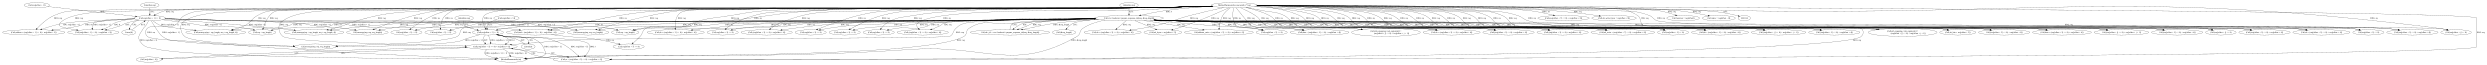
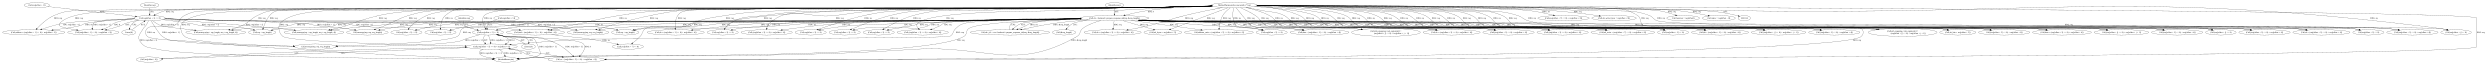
  digraph {
    fontname="Liberation Serif"
    node [fontname="Liberation Serif"]
    edge [fontname="Liberation Serif"]
    n1 [label="(Call,(req[offset + 5] << 8) + req[offset + 6])"]
    n2 [label="(Call,req[offset + 6])"]
-   n3 [label="(MethodParameterIn,int)"]
+   n3 [label="(MethodReturn,int)"]
    n4 [label="(Call,or = (req[offset + 5] << 8) + req[offset + 6])"]
    n5 [label="(Call,req[offset + 5] << 8)"]
    n6 [label="(Call,memcpy(rsp, req, req_length))"]
    n7 [label="(Literal,8)"]
    n8 [label="(Call,ctx->backend->prepare_response_tid(req, &req_length))"]
    n9 [label="(Call,sft.t_id = ctx->backend->prepare_response_tid(req, &req_length))"]
    n10 [label="(Call,req[offset + 3] << 8)"]
    n11 [label="(Call,memcpy(rsp + rsp_length, req + rsp_length, 4))"]
    n12 [label="(Call,req[offset + 3] << 8)"]
    n13 [label="(Call,nb = (req[offset + 3] << 8) + req[offset + 4])"]
    n14 [label="(Call,req + rsp_length)"]
    n15 [label="(Call,nb_bytes = req[offset + 5])"]
    n16 [label="(Call,address_write = (req[offset + 5] << 8) + req[offset + 6])"]
    n17 [label="(Call,req[offset + 5] << 8)"]
    n18 [label="(Call,data = (req[offset + 3] << 8) + req[offset + 4])"]
    n19 [label="(Call,mb_mapping->tab_registers[i] =\n                    (req[offset + j] << 8) + req[offset + j + 1])"]
    n20 [label="(Call,&req_length)"]
    n21 [label="(Call,nb = (req[offset + 3] << 8) + req[offset + 4])"]
    n22 [label="(Call,and = (req[offset + 3] << 8) + req[offset + 4])"]
    n23 [label="(Call,(req[offset + 3] << 8) + req[offset + 4])"]
    n24 [label="(Call,req[offset + 3] << 8)"]
    n25 [label="(Call,req[offset + 3] << 8)"]
    n26 [label="(Call,memcpy(rsp + rsp_length, req + rsp_length, 4))"]
    n27 [label="(Call,nb = (req[offset + 3] << 8) + req[offset + 4])"]
    n28 [label="(Call,req[offset + 3] << 8)"]
    n29 [label="(Call,(req[offset + 3] << 8) + req[offset + 4])"]
    n30 [label="(Call,req[offset + 3] << 8)"]
    n31 [label="(Call,memcpy(rsp, req, req_length))"]
    n32 [label="(Call,(req[offset + 3] << 8) + req[offset + 4])"]
    n33 [label="(Call,(req[offset + 3] << 8) + req[offset + 4])"]
    n34 [label="(Call,nb_write = (req[offset + 7] << 8) + req[offset + 8])"]
    n35 [label="(Call,nb = (req[offset + 3] << 8) + req[offset + 4])"]
    n36 [label="(Call,(req[offset + j] << 8) + req[offset + j + 1])"]
    n37 [label="(Call,(req[offset + 3] << 8) + req[offset + 4])"]
    n38 [label="(Call,mb_mapping->tab_registers[i] =\n                    (req[offset + j] << 8) + req[offset + j + 1])"]
    n39 [label="(Call,nb_bits = req[offset + 5])"]
    n40 [label="(Call,(req[offset + 5] << 8) + req[offset + 6])"]
    n41 [label="(Call,memcpy(rsp, req, req_length))"]
    n42 [label="(Call,data = (req[offset + 3] << 8) + req[offset + 4])"]
    n43 [label="(Call,(req[offset + j] << 8) + req[offset + j + 1])"]
    n44 [label="(Call,(req[offset + 3] << 8) + req[offset + 4])"]
    n45 [label="(Call,req[offset + j] << 8)"]
    n46 [label="(Call,(req[offset + 3] << 8) + req[offset + 4])"]
    n47 [label="(Call,nb = (req[offset + 3] << 8) + req[offset + 4])"]
    n48 [label="(Call,req[offset + 3] << 8)"]
    n49 [label="(Call,req + rsp_length)"]
    n50 [label="(Call,(req[offset + 3] << 8) + req[offset + 4])"]
    n51 [label="(Call,req[offset + j] << 8)"]
    n52 [label="(Call,req[offset + 3] << 8)"]
    n53 [label="(Call,req[offset + 7] << 8)"]
    n54 [label="(Call,(req[offset + 7] << 8) + req[offset + 8])"]
    n55 [label="(Call,nb_write_bytes = req[offset + 9])"]
    n56 [label="(Call,req[offset + 1] << 8)"]
    n57 [label="(Call,address = (req[offset + 1] << 8) + req[offset + 2])"]
    n58 [label="(Call,(req[offset + 1] << 8) + req[offset + 2])"]
    n59 [label="(Literal,8)"]
    n60 [label="(MethodParameterIn,const uint8_t *req)"]
    n61 [label="(Call,function = req[offset])"]
    n62 [label="(Call,slave = req[offset - 1])"]
    1000114
    n64 [label="(Identifier,req)"]
    n65 [label="(Call,req[offset + 5])"]
    n66 [label="(Call,req[offset + 1])"]
    n67 [label="(Identifier,req)"]
    n68 [label="(Identifier,req)"]
    n1 -> n2 [label="CFG: "]
    n1 -> n3 [label="DDG: req[offset + 6]"]
    n1 -> n3 [label="DDG: req[offset + 5] << 8"]
    n1 -> n4 [label="AST: "]
    n2 -> n1 [label="AST: "]
    n4 -> n1 [label="CFG: "]
    n5 -> n1 [label="AST: "]
    n5 -> n1 [label="DDG: req[offset + 5]"]
    n5 -> n1 [label="DDG: 8"]
    n5 -> n3 [label="DDG: req[offset + 5]"]
    n5 -> n4 [label="DDG: req[offset + 5]"]
    n5 -> n4 [label="DDG: 8"]
    n5 -> n6 [label="DDG: req[offset + 5]"]
    n5 -> n7 [label="CFG: "]
    n7 -> n5 [label="AST: "]
    n8 -> n1 [label="DDG: req"]
    n8 -> n3 [label="DDG: req"]
    n8 -> n3 [label="DDG: &req_length"]
    n8 -> n4 [label="DDG: req"]
    n8 -> n5 [label="DDG: req"]
    n8 -> n6 [label="DDG: req"]
    n8 -> n9 [label="AST: "]
    n8 -> n9 [label="DDG: req"]
    n8 -> n9 [label="DDG: &req_length"]
    n8 -> n10 [label="DDG: req"]
    n8 -> n11 [label="DDG: req"]
    n8 -> n12 [label="DDG: req"]
    n8 -> n13 [label="DDG: req"]
    n8 -> n14 [label="DDG: req"]
    n8 -> n15 [label="DDG: req"]
    n8 -> n16 [label="DDG: req"]
    n8 -> n17 [label="DDG: req"]
    n8 -> n18 [label="DDG: req"]
    n8 -> n19 [label="DDG: req"]
    n8 -> n20 [label="CFG: "]
    n8 -> n21 [label="DDG: req"]
    n8 -> n22 [label="DDG: req"]
    n8 -> n23 [label="DDG: req"]
    n8 -> n24 [label="DDG: req"]
    n8 -> n25 [label="DDG: req"]
    n8 -> n26 [label="DDG: req"]
    n8 -> n27 [label="DDG: req"]
    n8 -> n28 [label="DDG: req"]
    n8 -> n29 [label="DDG: req"]
    n8 -> n30 [label="DDG: req"]
    n8 -> n31 [label="DDG: req"]
    n8 -> n32 [label="DDG: req"]
    n8 -> n33 [label="DDG: req"]
    n8 -> n34 [label="DDG: req"]
    n8 -> n35 [label="DDG: req"]
    n8 -> n36 [label="DDG: req"]
    n8 -> n37 [label="DDG: req"]
    n8 -> n38 [label="DDG: req"]
    n8 -> n39 [label="DDG: req"]
    n8 -> n40 [label="DDG: req"]
    n8 -> n41 [label="DDG: req"]
    n8 -> n42 [label="DDG: req"]
    n8 -> n43 [label="DDG: req"]
    n8 -> n44 [label="DDG: req"]
    n8 -> n45 [label="DDG: req"]
    n8 -> n46 [label="DDG: req"]
    n8 -> n47 [label="DDG: req"]
    n8 -> n48 [label="DDG: req"]
    n8 -> n49 [label="DDG: req"]
    n8 -> n50 [label="DDG: req"]
    n8 -> n51 [label="DDG: req"]
    n8 -> n52 [label="DDG: req"]
    n9 -> n8 [label="CFG: "]
    n22 -> n53 [label="DDG: req"]
    n56 -> n3 [label="DDG: req[offset + 1]"]
    n56 -> n6 [label="DDG: req[offset + 1]"]
    n56 -> n11 [label="DDG: req[offset + 1]"]
    n56 -> n14 [label="DDG: req[offset + 1]"]
    n56 -> n22 [label="DDG: req[offset + 1]"]
    n56 -> n26 [label="DDG: req[offset + 1]"]
    n56 -> n31 [label="DDG: req[offset + 1]"]
    n56 -> n41 [label="DDG: req[offset + 1]"]
    n56 -> n49 [label="DDG: req[offset + 1]"]
    n56 -> n57 [label="DDG: req[offset + 1]"]
    n56 -> n57 [label="DDG: 8"]
    n56 -> n58 [label="AST: "]
    n56 -> n58 [label="DDG: req[offset + 1]"]
    n56 -> n58 [label="DDG: 8"]
    n56 -> n59 [label="CFG: "]
    n59 -> n56 [label="AST: "]
    n60 -> n1 [label="DDG: req"]
    n60 -> n3 [label="DDG: req"]
    n60 -> n4 [label="DDG: req"]
    n60 -> n5 [label="DDG: req"]
    n60 -> n6 [label="DDG: req"]
    n60 -> n8 [label="DDG: 8"]
    n60 -> n10 [label="DDG: req"]
    n60 -> n11 [label="DDG: req"]
    n60 -> n12 [label="DDG: req"]
    n60 -> n13 [label="DDG: req"]
    n60 -> n14 [label="DDG: req"]
    n60 -> n15 [label="DDG: req"]
    n60 -> n16 [label="DDG: req"]
    n60 -> n17 [label="DDG: req"]
    n60 -> n18 [label="DDG: req"]
    n60 -> n19 [label="DDG: req"]
    n60 -> n21 [label="DDG: req"]
    n60 -> n22 [label="DDG: req"]
    n60 -> n23 [label="DDG: req"]
    n60 -> n24 [label="DDG: req"]
    n60 -> n25 [label="DDG: req"]
    n60 -> n26 [label="DDG: req"]
    n60 -> n27 [label="DDG: req"]
    n60 -> n28 [label="DDG: req"]
    n60 -> n29 [label="DDG: req"]
    n60 -> n30 [label="DDG: req"]
    n60 -> n31 [label="DDG: req"]
    n60 -> n32 [label="DDG: req"]
    n60 -> n33 [label="DDG: req"]
    n60 -> n34 [label="DDG: req"]
    n60 -> n35 [label="DDG: req"]
    n60 -> n36 [label="DDG: req"]
    n60 -> n37 [label="DDG: req"]
    n60 -> n38 [label="DDG: req"]
    n60 -> n39 [label="DDG: req"]
    n60 -> n40 [label="DDG: req"]
    n60 -> n41 [label="DDG: req"]
    n60 -> n42 [label="DDG: req"]
    n60 -> n43 [label="DDG: req"]
    n60 -> n44 [label="DDG: req"]
    n60 -> n45 [label="DDG: req"]
    n60 -> n46 [label="DDG: req"]
    n60 -> n47 [label="DDG: req"]
    n60 -> n48 [label="DDG: req"]
    n60 -> n49 [label="DDG: req"]
    n60 -> n50 [label="DDG: req"]
    n60 -> n51 [label="DDG: req"]
    n60 -> n52 [label="DDG: req"]
    n60 -> n53 [label="DDG: req"]
    n60 -> n54 [label="DDG: req"]
    n60 -> n55 [label="DDG: req"]
    n60 -> n56 [label="DDG: req"]
    n60 -> n57 [label="DDG: req"]
    n60 -> n58 [label="DDG: req"]
    n60 -> n61 [label="DDG: req"]
    n60 -> n62 [label="DDG: req"]
    n60 -> 1000114 [label="AST: "]
    n64 -> n5 [label="CFG: "]
    n65 -> n5 [label="AST: "]
    n66 -> n56 [label="AST: "]
    n67 -> n8 [label="AST: "]
    n68 -> n56 [label="CFG: "]
  }
